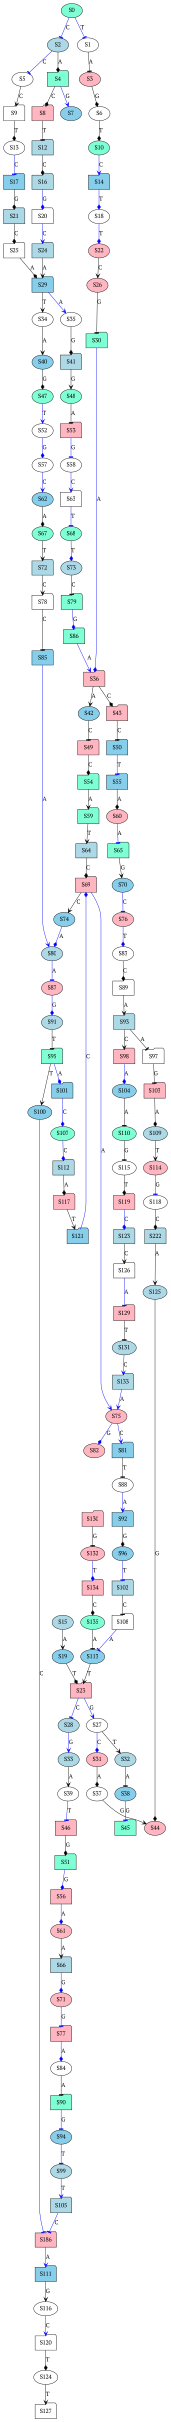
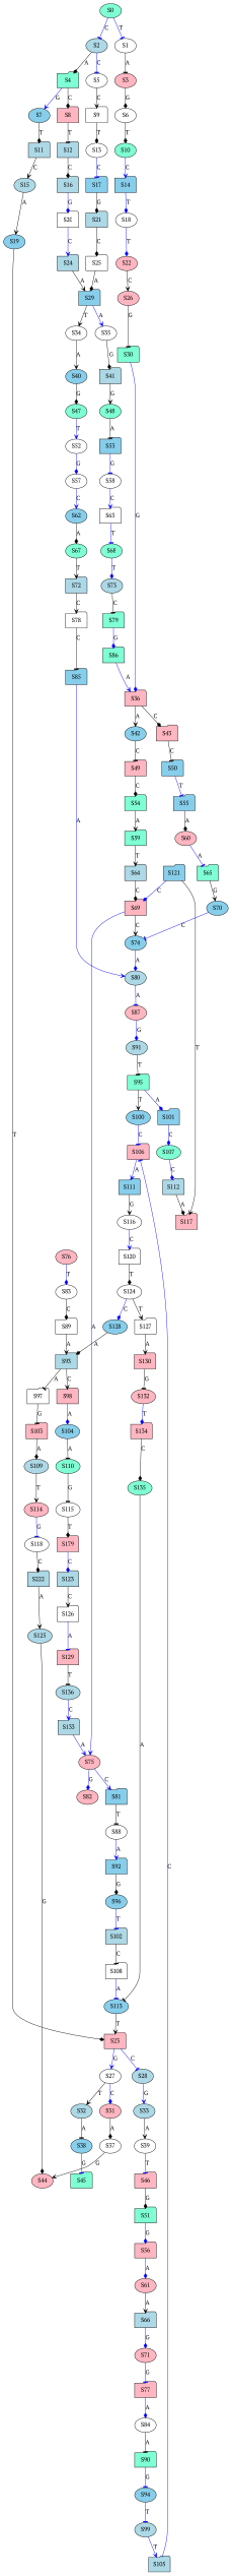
  strict digraph {
    fontname="PT Serif"
    node [fillcolor=lightpink fontname="PT Serif" shape=ellipse style=filled]
    edge [arrowhead=diamond color=black fontname="PT Serif"]
    S0 [fillcolor=aquamarine]
    S1 [fillcolor=white]
    S2 [fillcolor=lightblue]
    S3
    S4 [fillcolor=aquamarine shape=folder]
    S5 [fillcolor=white]
    S6 [fillcolor=white]
    S7 [fillcolor=skyblue]
    S8 [shape=folder]
    S9 [fillcolor=white shape=folder]
    S10 [fillcolor=aquamarine]
+   S11 [fillcolor=lightblue shape=folder]
    S12 [fillcolor=lightblue shape=folder]
    S13 [fillcolor=white]
    S14 [fillcolor=skyblue shape=folder]
    S15 [fillcolor=lightblue]
    S16 [fillcolor=lightblue shape=folder]
    S17 [fillcolor=skyblue shape=folder]
    S18 [fillcolor=white]
    S19 [fillcolor=skyblue]
    S20 [fillcolor=white shape=folder]
    S21 [fillcolor=lightblue shape=folder]
    S22
    S23 [shape=folder]
    S24 [fillcolor=lightblue shape=folder]
    S25 [fillcolor=white shape=folder]
    S26
    S27 [fillcolor=white]
    S28 [fillcolor=lightblue]
    S29 [fillcolor=skyblue shape=folder]
    S30 [fillcolor=aquamarine shape=folder]
    S31
    S32 [fillcolor=lightblue]
    S33 [fillcolor=lightblue]
    S34 [fillcolor=white]
    S35 [fillcolor=white]
    S36 [shape=folder]
    S37 [fillcolor=white]
    S38 [fillcolor=skyblue]
    S39 [fillcolor=white]
    S40 [fillcolor=skyblue]
    S41 [fillcolor=lightblue shape=folder]
    S42 [fillcolor=skyblue]
    S43 [shape=folder]
    S44
    S45 [fillcolor=aquamarine shape=folder]
    S46 [shape=folder]
    S47 [fillcolor=aquamarine]
    S48 [fillcolor=aquamarine]
    S49 [shape=folder]
    S50 [fillcolor=skyblue shape=folder]
    S51 [fillcolor=aquamarine shape=folder]
    S52 [fillcolor=white]
-   S53 [shape=folder]
+   S53 [fillcolor=skyblue shape=folder]
    S54 [fillcolor=aquamarine shape=folder]
    S55 [fillcolor=skyblue shape=folder]
    S56 [shape=folder]
    S57 [fillcolor=white]
    S58 [fillcolor=white]
    S59 [fillcolor=aquamarine shape=folder]
    S60
    S61
    S62 [fillcolor=skyblue]
    S63 [fillcolor=white shape=folder]
    S64 [fillcolor=lightblue shape=folder]
    S65 [fillcolor=aquamarine shape=folder]
    S66 [fillcolor=lightblue shape=folder]
    S67 [fillcolor=aquamarine]
    S68 [fillcolor=aquamarine]
    S69 [shape=folder]
    S70 [fillcolor=skyblue]
    S71
    S72 [fillcolor=lightblue shape=folder]
    S73 [fillcolor=lightblue]
    S74 [fillcolor=skyblue]
    S75
    S76
    S77 [shape=folder]
    S78 [fillcolor=white shape=folder]
    S79 [fillcolor=aquamarine shape=folder]
    S80 [fillcolor=lightblue]
    S81 [fillcolor=skyblue shape=folder]
    S82
    S83 [fillcolor=white]
    S84 [fillcolor=white]
    S85 [fillcolor=skyblue shape=folder]
    S86 [fillcolor=aquamarine shape=folder]
    S87
    S88 [fillcolor=white]
    S89 [fillcolor=white shape=folder]
    S90 [fillcolor=aquamarine shape=folder]
    S91 [fillcolor=lightblue]
    S92 [fillcolor=skyblue shape=folder]
    S93 [fillcolor=lightblue shape=folder]
    S94 [fillcolor=skyblue]
    S95 [fillcolor=aquamarine shape=folder]
    S96 [fillcolor=skyblue]
    S97 [fillcolor=white shape=folder]
    S98 [shape=folder]
    S99 [fillcolor=lightblue]
    S100 [fillcolor=skyblue]
    S101 [fillcolor=skyblue shape=folder]
    S102 [fillcolor=lightblue shape=folder]
    S103 [shape=folder]
    S104 [fillcolor=skyblue]
    S105 [fillcolor=lightblue shape=folder]
-   S106 [shape=folder label=S186]
+   S106 [shape=folder]
    S107 [fillcolor=aquamarine]
    S108 [fillcolor=white shape=folder]
    S109 [fillcolor=lightblue]
    S110 [fillcolor=aquamarine]
    S111 [fillcolor=skyblue shape=folder]
    S112 [fillcolor=lightblue shape=folder]
    S113 [fillcolor=skyblue]
    S114
    S115 [fillcolor=white]
    S116 [fillcolor=white]
    S117 [shape=folder]
    S118 [fillcolor=white]
-   S119 [shape=folder]
+   S119 [shape=folder label=S179]
    S120 [fillcolor=white shape=folder]
    S121 [fillcolor=skyblue shape=folder]
    n123 [fillcolor=lightblue label=S222 shape=folder]
    S123 [fillcolor=lightblue shape=folder]
    S124 [fillcolor=white]
    S125 [fillcolor=lightblue]
    S126 [fillcolor=white shape=folder]
    S127 [fillcolor=white shape=folder]
+   S128 [fillcolor=skyblue]
    S129 [shape=folder]
    S130 [shape=folder]
-   S131 [fillcolor=lightblue]
+   S131 [fillcolor=lightblue label=S136]
    S132
    S133 [fillcolor=lightblue shape=folder]
    S134 [shape=folder]
    S135 [fillcolor=aquamarine]
    S0 -> S1 [arrowhead=tee color=blue label=T]
    S0 -> S2 [arrowhead=tee color=blue label=C]
    S1 -> S3 [arrowhead=tee label=A]
    S2 -> S4 [label=A]
    S2 -> S5 [arrowhead=tee color=blue label=C]
    S3 -> S6 [label=G]
    S4 -> S7 [arrowhead=vee color=blue label=G]
    S4 -> S8 [label=C]
    S5 -> S9 [arrowhead=vee label=C]
    S6 -> S10 [label=T]
+   S7 -> S11 [label=T]
    S8 -> S12 [arrowhead=tee label=T]
    S9 -> S13 [label=T]
    S10 -> S14 [arrowhead=vee color=blue label=C]
+   S11 -> S15 [arrowhead=vee label=C]
    S12 -> S16 [label=C]
    S13 -> S17 [arrowhead=tee color=blue label=C]
    S14 -> S18 [color=blue label=T]
    S15 -> S19 [arrowhead=vee label=A]
    S16 -> S20 [color=blue label=G]
    S17 -> S21 [label=G]
    S18 -> S22 [color=blue label=T]
    S19 -> S23 [label=T]
    S20 -> S24 [arrowhead=vee color=blue label=C]
    S21 -> S25 [label=C]
    S22 -> S26 [arrowhead=vee label=C]
    S23 -> S27 [arrowhead=vee color=blue label=G]
    S23 -> S28 [arrowhead=tee color=blue label=C]
    S24 -> S29 [arrowhead=vee label=A]
    S25 -> S29 [label=A]
    S26 -> S30 [arrowhead=tee label=G]
    S27 -> S31 [color=blue label=C]
    S27 -> S32 [arrowhead=vee label=T]
    S28 -> S33 [arrowhead=vee color=blue label=G]
    S29 -> S34 [arrowhead=vee label=T]
    S29 -> S35 [arrowhead=vee color=blue label=A]
-   S30 -> S36 [color=blue label=A]
+   S30 -> S36 [color=blue label=G]
    S31 -> S37 [label=A]
    S32 -> S38 [arrowhead=tee label=A]
    S33 -> S39 [arrowhead=vee label=A]
    S34 -> S40 [arrowhead=vee label=A]
    S35 -> S41 [label=G]
    S36 -> S42 [arrowhead=vee label=A]
    S36 -> S43 [label=C]
    S37 -> S44 [arrowhead=vee label=G]
    S38 -> S45 [arrowhead=tee color=blue label=G]
    S39 -> S46 [arrowhead=tee color=blue label=T]
    S40 -> S47 [label=G]
    S41 -> S48 [arrowhead=vee label=G]
    S42 -> S49 [arrowhead=tee label=C]
    S43 -> S50 [arrowhead=tee label=C]
    S46 -> S51 [label=G]
    S47 -> S52 [arrowhead=vee color=blue label=T]
    S48 -> S53 [arrowhead=tee label=A]
    S49 -> S54 [label=C]
    S50 -> S55 [arrowhead=tee color=blue label=T]
    S51 -> S56 [color=blue label=G]
    S52 -> S57 [color=blue label=G]
    S53 -> S58 [arrowhead=tee color=blue label=G]
    S54 -> S59 [arrowhead=vee label=A]
    S55 -> S60 [label=A]
    S56 -> S61 [color=blue label=A]
    S57 -> S62 [arrowhead=vee color=blue label=C]
    S58 -> S63 [arrowhead=vee color=blue label=C]
    S59 -> S64 [arrowhead=vee label=T]
    S60 -> S65 [arrowhead=tee color=blue label=A]
    S61 -> S66 [arrowhead=vee label=A]
    S62 -> S67 [label=A]
    S63 -> S68 [arrowhead=tee color=blue label=T]
    S64 -> S69 [label=C]
    S65 -> S70 [arrowhead=vee label=G]
    S66 -> S71 [color=blue label=G]
    S67 -> S72 [arrowhead=vee label=T]
    S68 -> S73 [color=blue label=T]
    S69 -> S74 [arrowhead=vee label=C]
    S69 -> S75 [arrowhead=vee color=blue label=A]
-   S70 -> S76 [arrowhead=tee color=blue label=C]
+   S70 -> S74 [arrowhead=tee color=blue label=C]
    S71 -> S77 [arrowhead=tee color=blue label=G]
    S72 -> S78 [arrowhead=vee label=C]
    S73 -> S79 [arrowhead=tee label=C]
    S74 -> S80 [color=blue label=A]
    S75 -> S81 [arrowhead=vee color=blue label=C]
    S75 -> S82 [color=blue label=G]
    S76 -> S83 [color=blue label=T]
    S77 -> S84 [color=blue label=A]
    S78 -> S85 [arrowhead=tee label=C]
    S79 -> S86 [color=blue label=G]
    S80 -> S87 [arrowhead=tee color=blue label=A]
    S81 -> S88 [arrowhead=tee label=T]
    S83 -> S89 [label=C]
    S84 -> S90 [arrowhead=tee label=A]
    S85 -> S80 [arrowhead=vee color=blue label=A]
    S86 -> S36 [arrowhead=vee color=blue label=A]
    S87 -> S91 [color=blue label=G]
    S88 -> S92 [arrowhead=vee color=blue label=A]
    S89 -> S93 [arrowhead=vee label=A]
    S90 -> S94 [arrowhead=tee color=blue label=G]
    S91 -> S95 [arrowhead=tee label=T]
    S92 -> S96 [label=G]
    S93 -> S97 [arrowhead=tee label=A]
    S93 -> S98 [arrowhead=vee label=C]
    S94 -> S99 [arrowhead=tee color=blue label=T]
    S95 -> S100 [arrowhead=vee label=T]
    S95 -> S101 [color=blue label=A]
    S96 -> S102 [arrowhead=tee color=blue label=T]
    S97 -> S103 [arrowhead=tee label=G]
    S98 -> S104 [color=blue label=A]
    S99 -> S105 [arrowhead=vee color=blue label=T]
    S100 -> S106 [arrowhead=tee color=blue label=C]
    S101 -> S107 [color=blue label=C]
    S102 -> S108 [arrowhead=tee label=C]
    S103 -> S109 [label=A]
    S104 -> S110 [arrowhead=tee label=A]
    S105 -> S106 [arrowhead=tee color=blue label=C]
    S106 -> S111 [arrowhead=vee color=blue label=A]
    S107 -> S112 [color=blue label=C]
    S108 -> S113 [arrowhead=tee color=blue label=A]
    S109 -> S114 [arrowhead=vee label=T]
    S110 -> S115 [arrowhead=tee label=G]
    S111 -> S116 [arrowhead=vee label=G]
    S112 -> S117 [label=A]
    S113 -> S23 [arrowhead=vee label=T]
    S114 -> S118 [arrowhead=tee color=blue label=G]
    S115 -> S119 [label=T]
    S116 -> S120 [arrowhead=vee color=blue label=C]
-   S117 -> S121 [arrowhead=vee label=T]
+   S121 -> S117 [arrowhead=vee label=T]
    S118 -> n123 [label=C]
    S119 -> S123 [color=blue label=C]
    S120 -> S124 [label=T]
    S121 -> S69 [color=blue label=C]
    n123 -> S125 [arrowhead=vee label=A]
    S123 -> S126 [arrowhead=vee label=C]
    S124 -> S127 [arrowhead=vee label=T]
+   S124 -> S128 [color=blue label=C]
    S125 -> S44 [label=G]
    S126 -> S129 [arrowhead=tee color=blue label=A]
+   S127 -> S130 [arrowhead=vee label=A]
+   S128 -> S93 [label=A]
    S129 -> S131 [arrowhead=tee label=T]
    S130 -> S132 [arrowhead=tee label=G]
    S131 -> S133 [arrowhead=vee color=blue label=C]
    S132 -> S134 [color=blue label=T]
    S133 -> S75 [arrowhead=vee color=blue label=A]
    S134 -> S135 [label=C]
    S135 -> S113 [arrowhead=tee label=A]
  }
